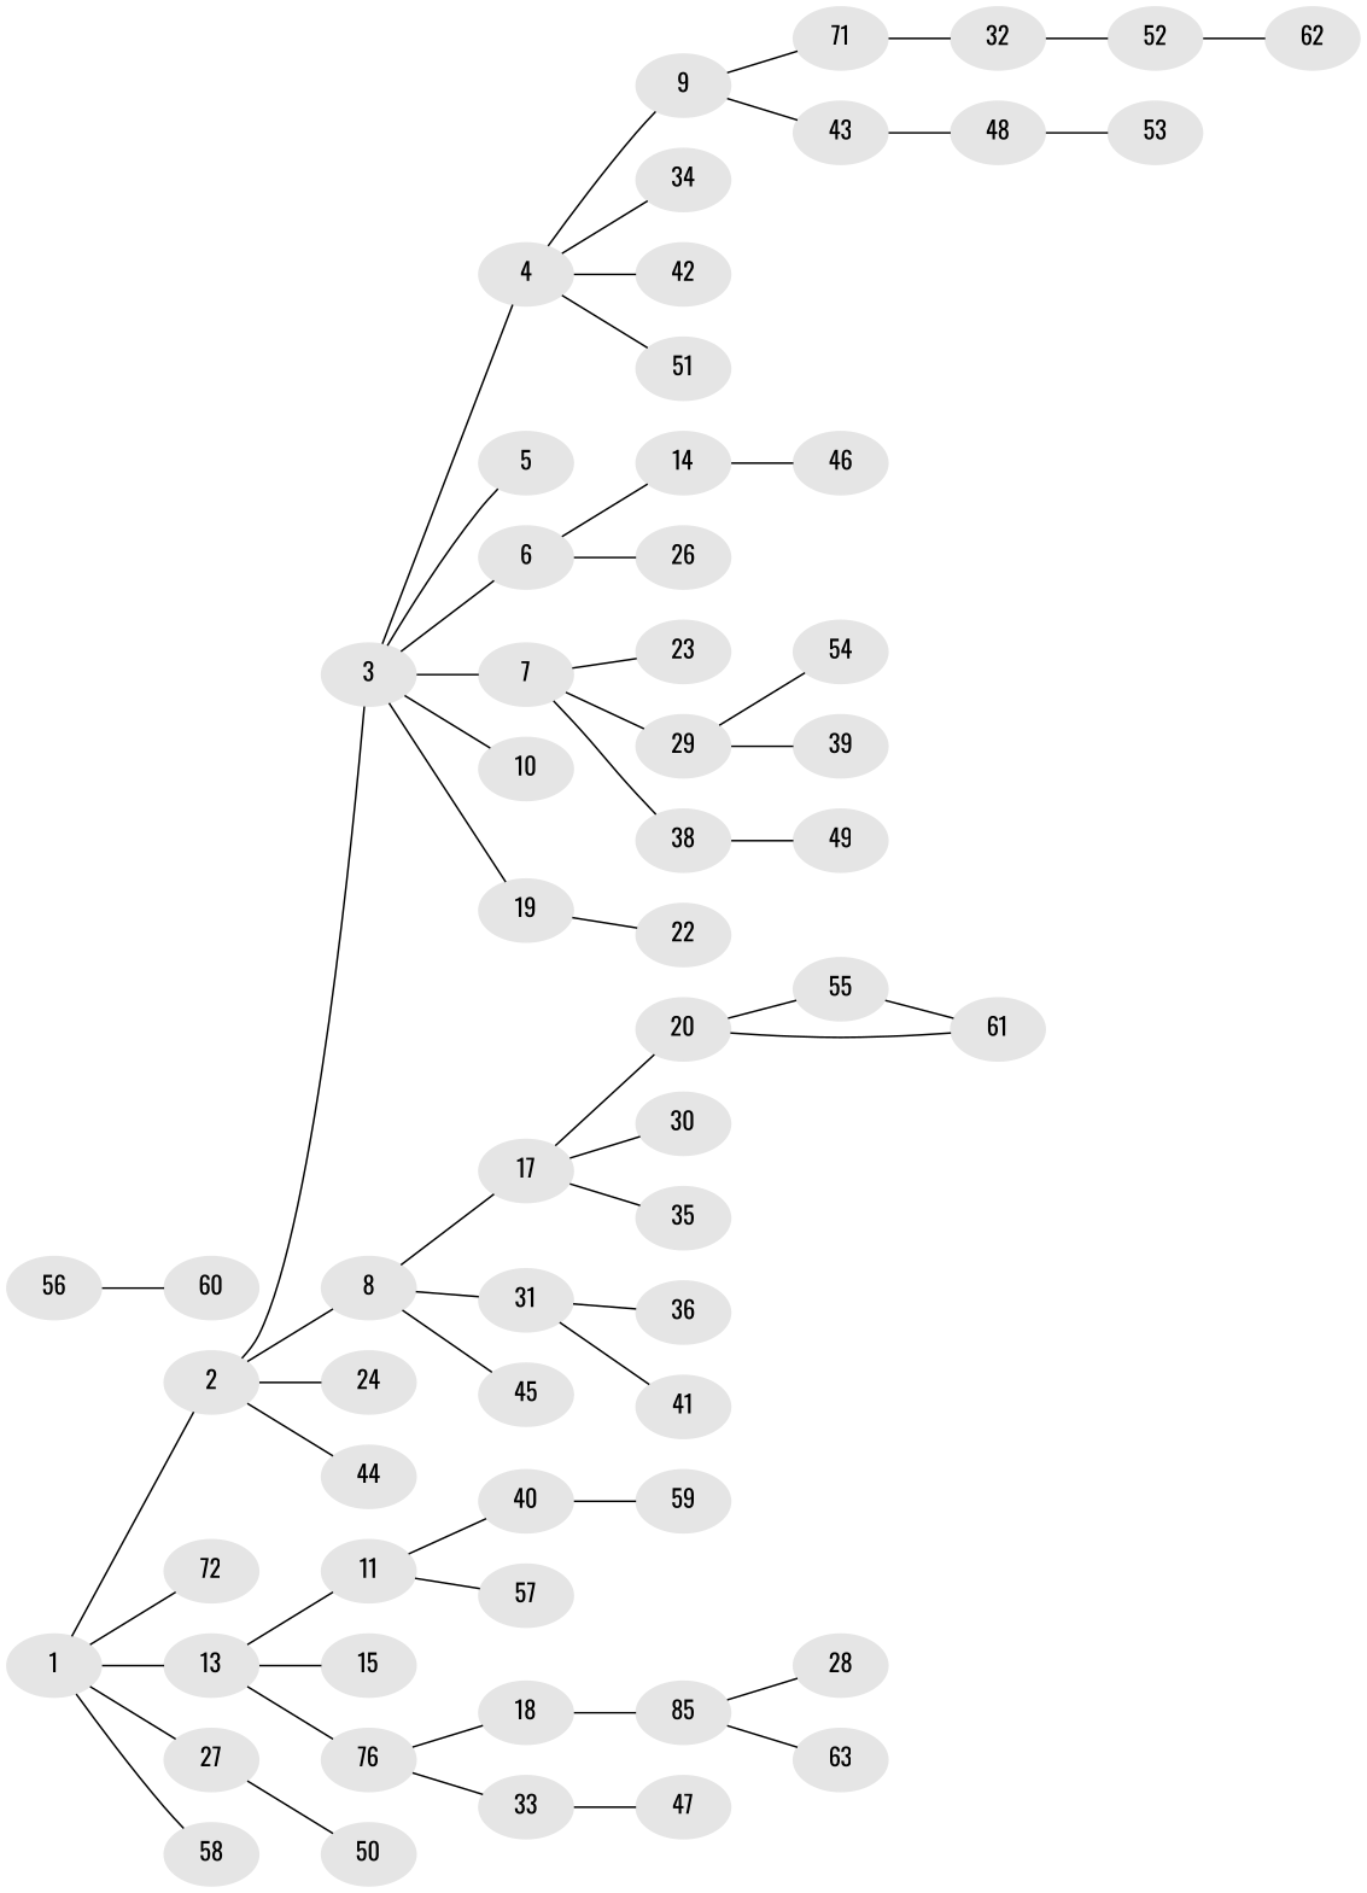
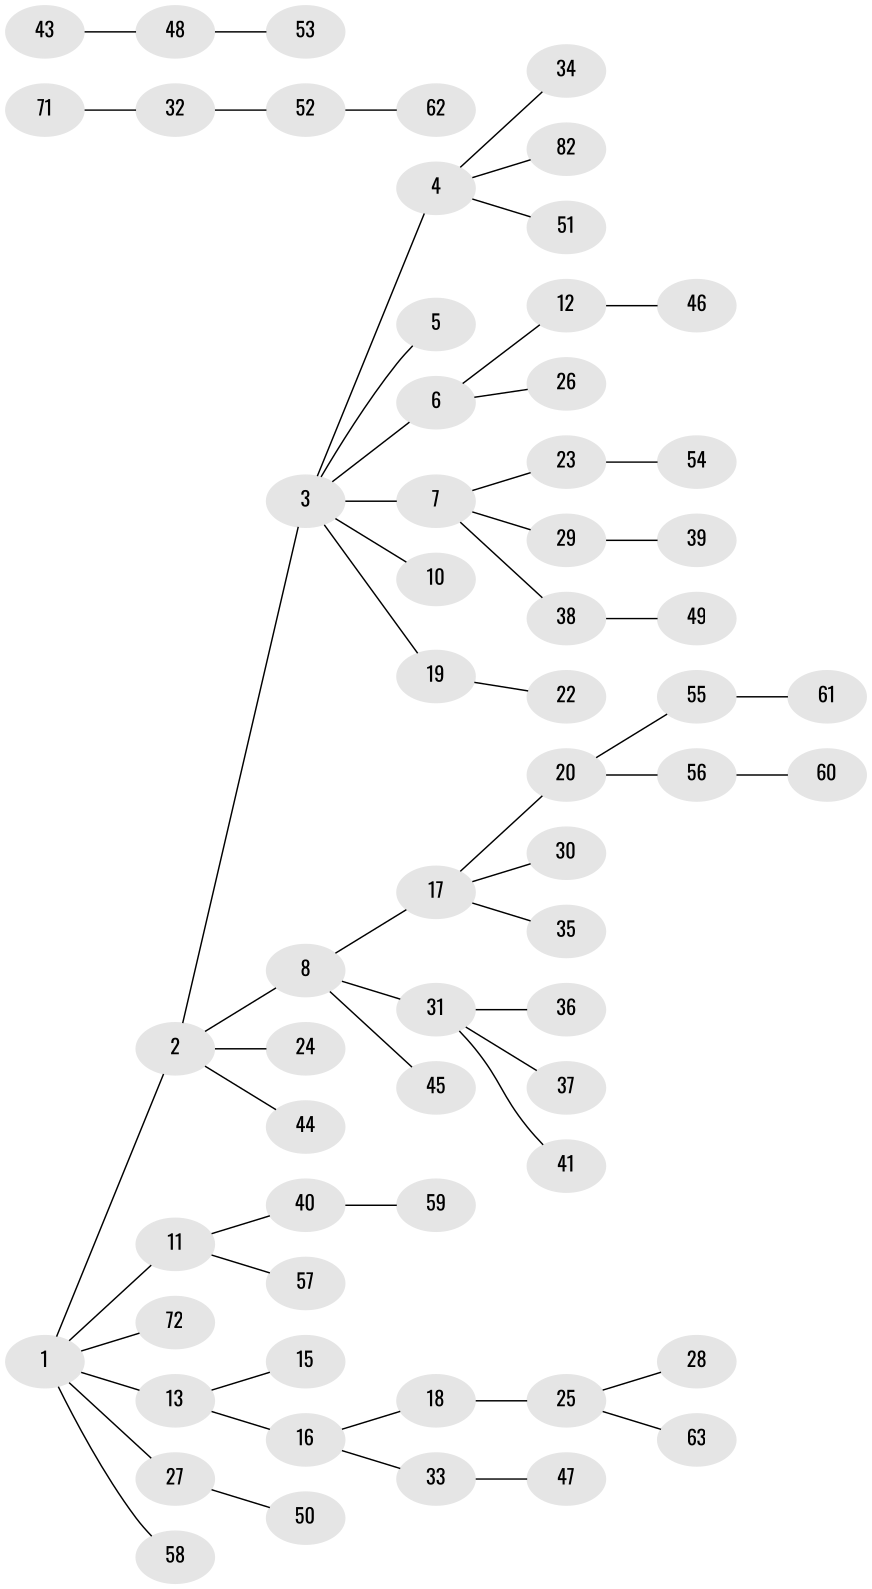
  graph {
    fontname=Oswald
    rankdir=LR
    node [color=gray90 fontname=Oswald style=filled]
    edge [fontname=Oswald]
    1
    2
    11
    n4 [label=72]
    13
    27
    58
    3
    8
    24
    44
    40
    57
    15
-   16 [label=76]
+   16
    50
    4
    5
    6
    7
    10
    19
    17
    31
    45
-   9
    34
-   42
+   42 [label=82]
    51
-   14
+   14 [label=12]
    26
    23
    29
    38
    22
    n36 [label=71]
    43
    46
    54
    39
    49
    20
    30
    35
    36
+   37
    41
    32
    48
    59
    18
    33
-   25 [label=85]
+   25
    47
    55
    56
    28
    63
    61
    60
    52
    62
    53
    1 -- 2
-   13 -- 11
+   1 -- 11
    1 -- n4
    1 -- 13
    1 -- 27
    1 -- 58
    2 -- 3
    2 -- 8
    2 -- 24
    2 -- 44
    11 -- 40
    11 -- 57
    13 -- 15
    13 -- 16
    27 -- 50
    3 -- 4
    3 -- 5
    3 -- 6
    3 -- 7
    3 -- 10
    3 -- 19
    8 -- 17
    8 -- 31
    8 -- 45
    40 -- 59
    16 -- 18
    16 -- 33
-   4 -- 9
    4 -- 34
    4 -- 42
    4 -- 51
    6 -- 14
    6 -- 26
    7 -- 23
    7 -- 29
    7 -- 38
    19 -- 22
    17 -- 20
    17 -- 30
    17 -- 35
    31 -- 36
+   31 -- 37
    31 -- 41
-   9 -- n36
-   9 -- 43
    14 -- 46
-   29 -- 54
+   23 -- 54
    29 -- 39
    38 -- 49
    n36 -- 32
    43 -- 48
    20 -- 55
-   20 -- 61
+   20 -- 56
    32 -- 52
    48 -- 53
    18 -- 25
    33 -- 47
    25 -- 28
    25 -- 63
    55 -- 61
    56 -- 60
    52 -- 62
  }
